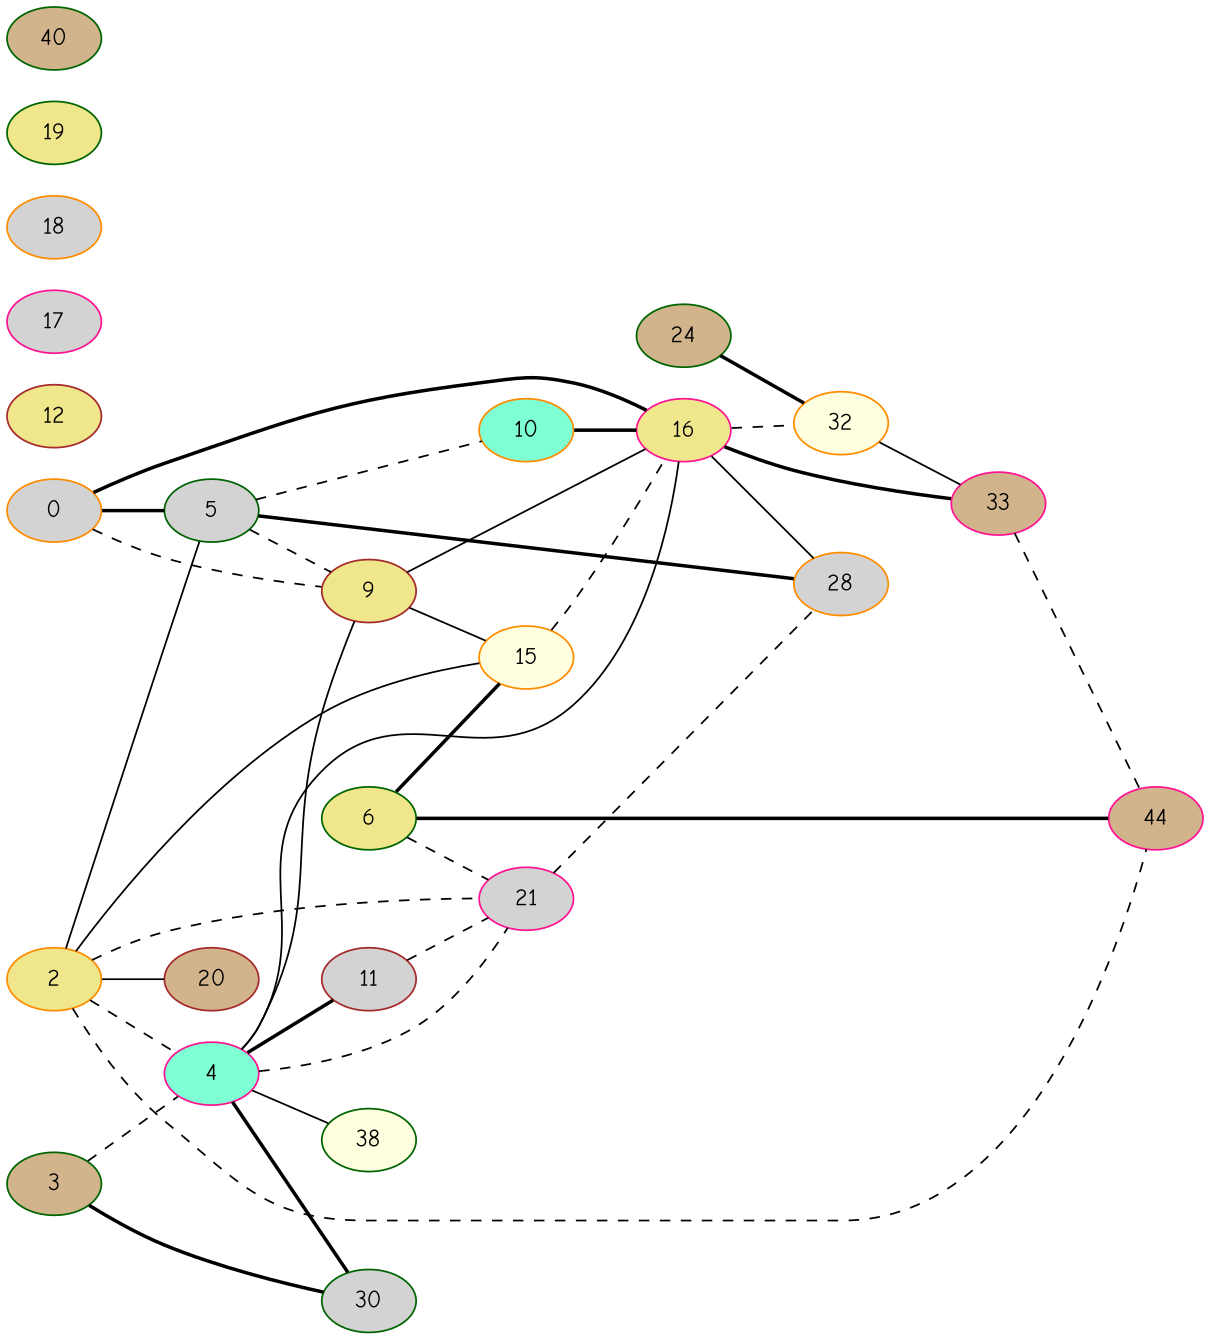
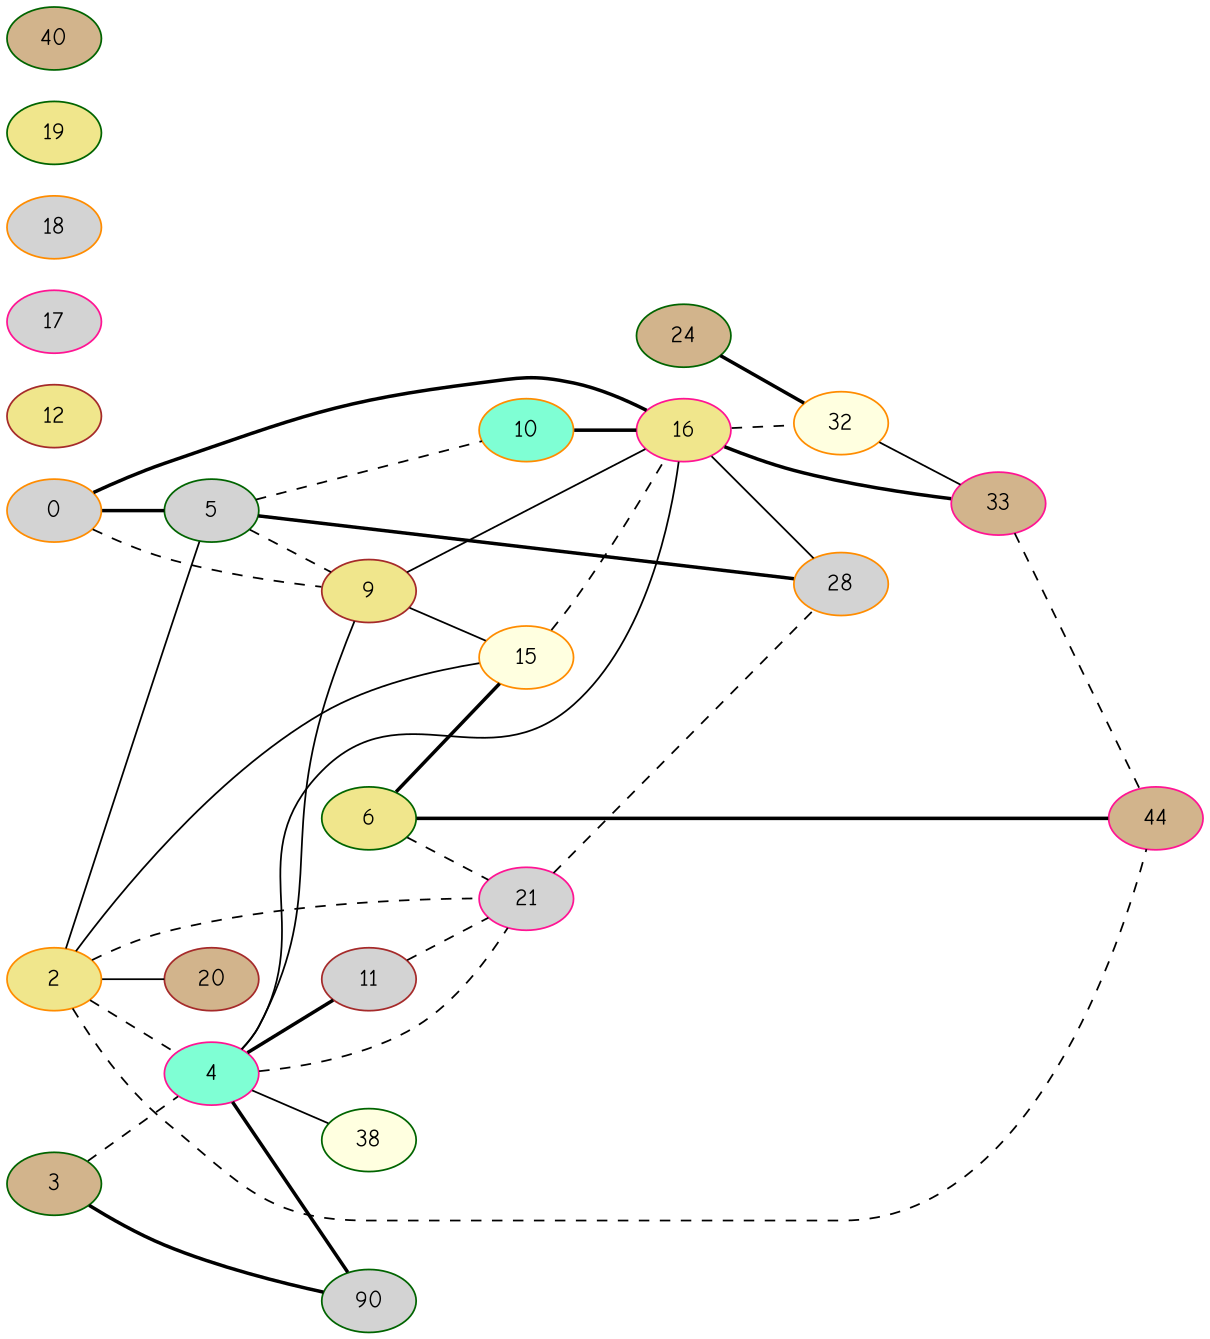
  graph {
    fontname="Comic Neue"
    rankdir=LR
    node [color=darkgreen fillcolor=lightgrey fontname="Comic Neue" style=filled]
    edge [fontname="Comic Neue" style=dashed]
    n1 [color=darkorange label=0 super="+22"]
    5 [super="+35"]
    9 [color=brown fillcolor=khaki super="+47+26"]
    16 [color=deeppink fillcolor=khaki super="+29"]
    10 [color=darkorange fillcolor=aquamarine]
    28 [color=darkorange]
    15 [color=darkorange fillcolor=lightyellow]
    32 [color=darkorange fillcolor=lightyellow]
    n9 [color=deeppink fillcolor=tan label=33 super="+50"]
    2 [color=darkorange fillcolor=khaki super="+13+7+14"]
    4 [color=deeppink fillcolor=aquamarine super="+25+31+23"]
    20 [color=brown fillcolor=tan]
    21 [color=deeppink super="+48"]
    44 [color=deeppink fillcolor=tan]
-   30 [super="+45+39"]
+   30 [super="+45+39" label=90]
    11 [color=brown super="+41"]
    38 [fillcolor=lightyellow]
    3 [fillcolor=tan super="+8"]
    6 [fillcolor=khaki super="+34"]
    12 [color=brown fillcolor=khaki]
    17 [color=deeppink]
    18 [color=darkorange]
    19 [fillcolor=khaki]
    24 [fillcolor=tan]
    40 [fillcolor=tan]
    n1 -- 5 [style=bold weight=2]
    n1 -- 9
    n1 -- 16 [style=bold]
    5 -- 9
    5 -- 10
    5 -- 28 [style=bold]
    9 -- 16 [style=solid]
    9 -- 15 [style=solid]
    16 -- 28 [style=solid]
    16 -- 32 [weight=2]
    16 -- n9 [style=bold]
    10 -- 16 [style=bold]
    15 -- 16
    32 -- n9 [style=solid]
    n9 -- 44
    2 -- 5 [style=solid]
    2 -- 15 [style=solid]
    2 -- 4 [weight=2]
    2 -- 20 [style=solid]
    2 -- 21
    2 -- 44
    4 -- 9 [style=solid]
    4 -- 16 [style=solid]
    4 -- 21
    4 -- 30 [style=bold]
    4 -- 11 [style=bold]
    4 -- 38 [style=solid]
    21 -- 28
    11 -- 21
    3 -- 4
    3 -- 30 [style=bold]
    6 -- 15 [style=bold]
    6 -- 21
    6 -- 44 [style=bold]
    24 -- 32 [style=bold]
  }
